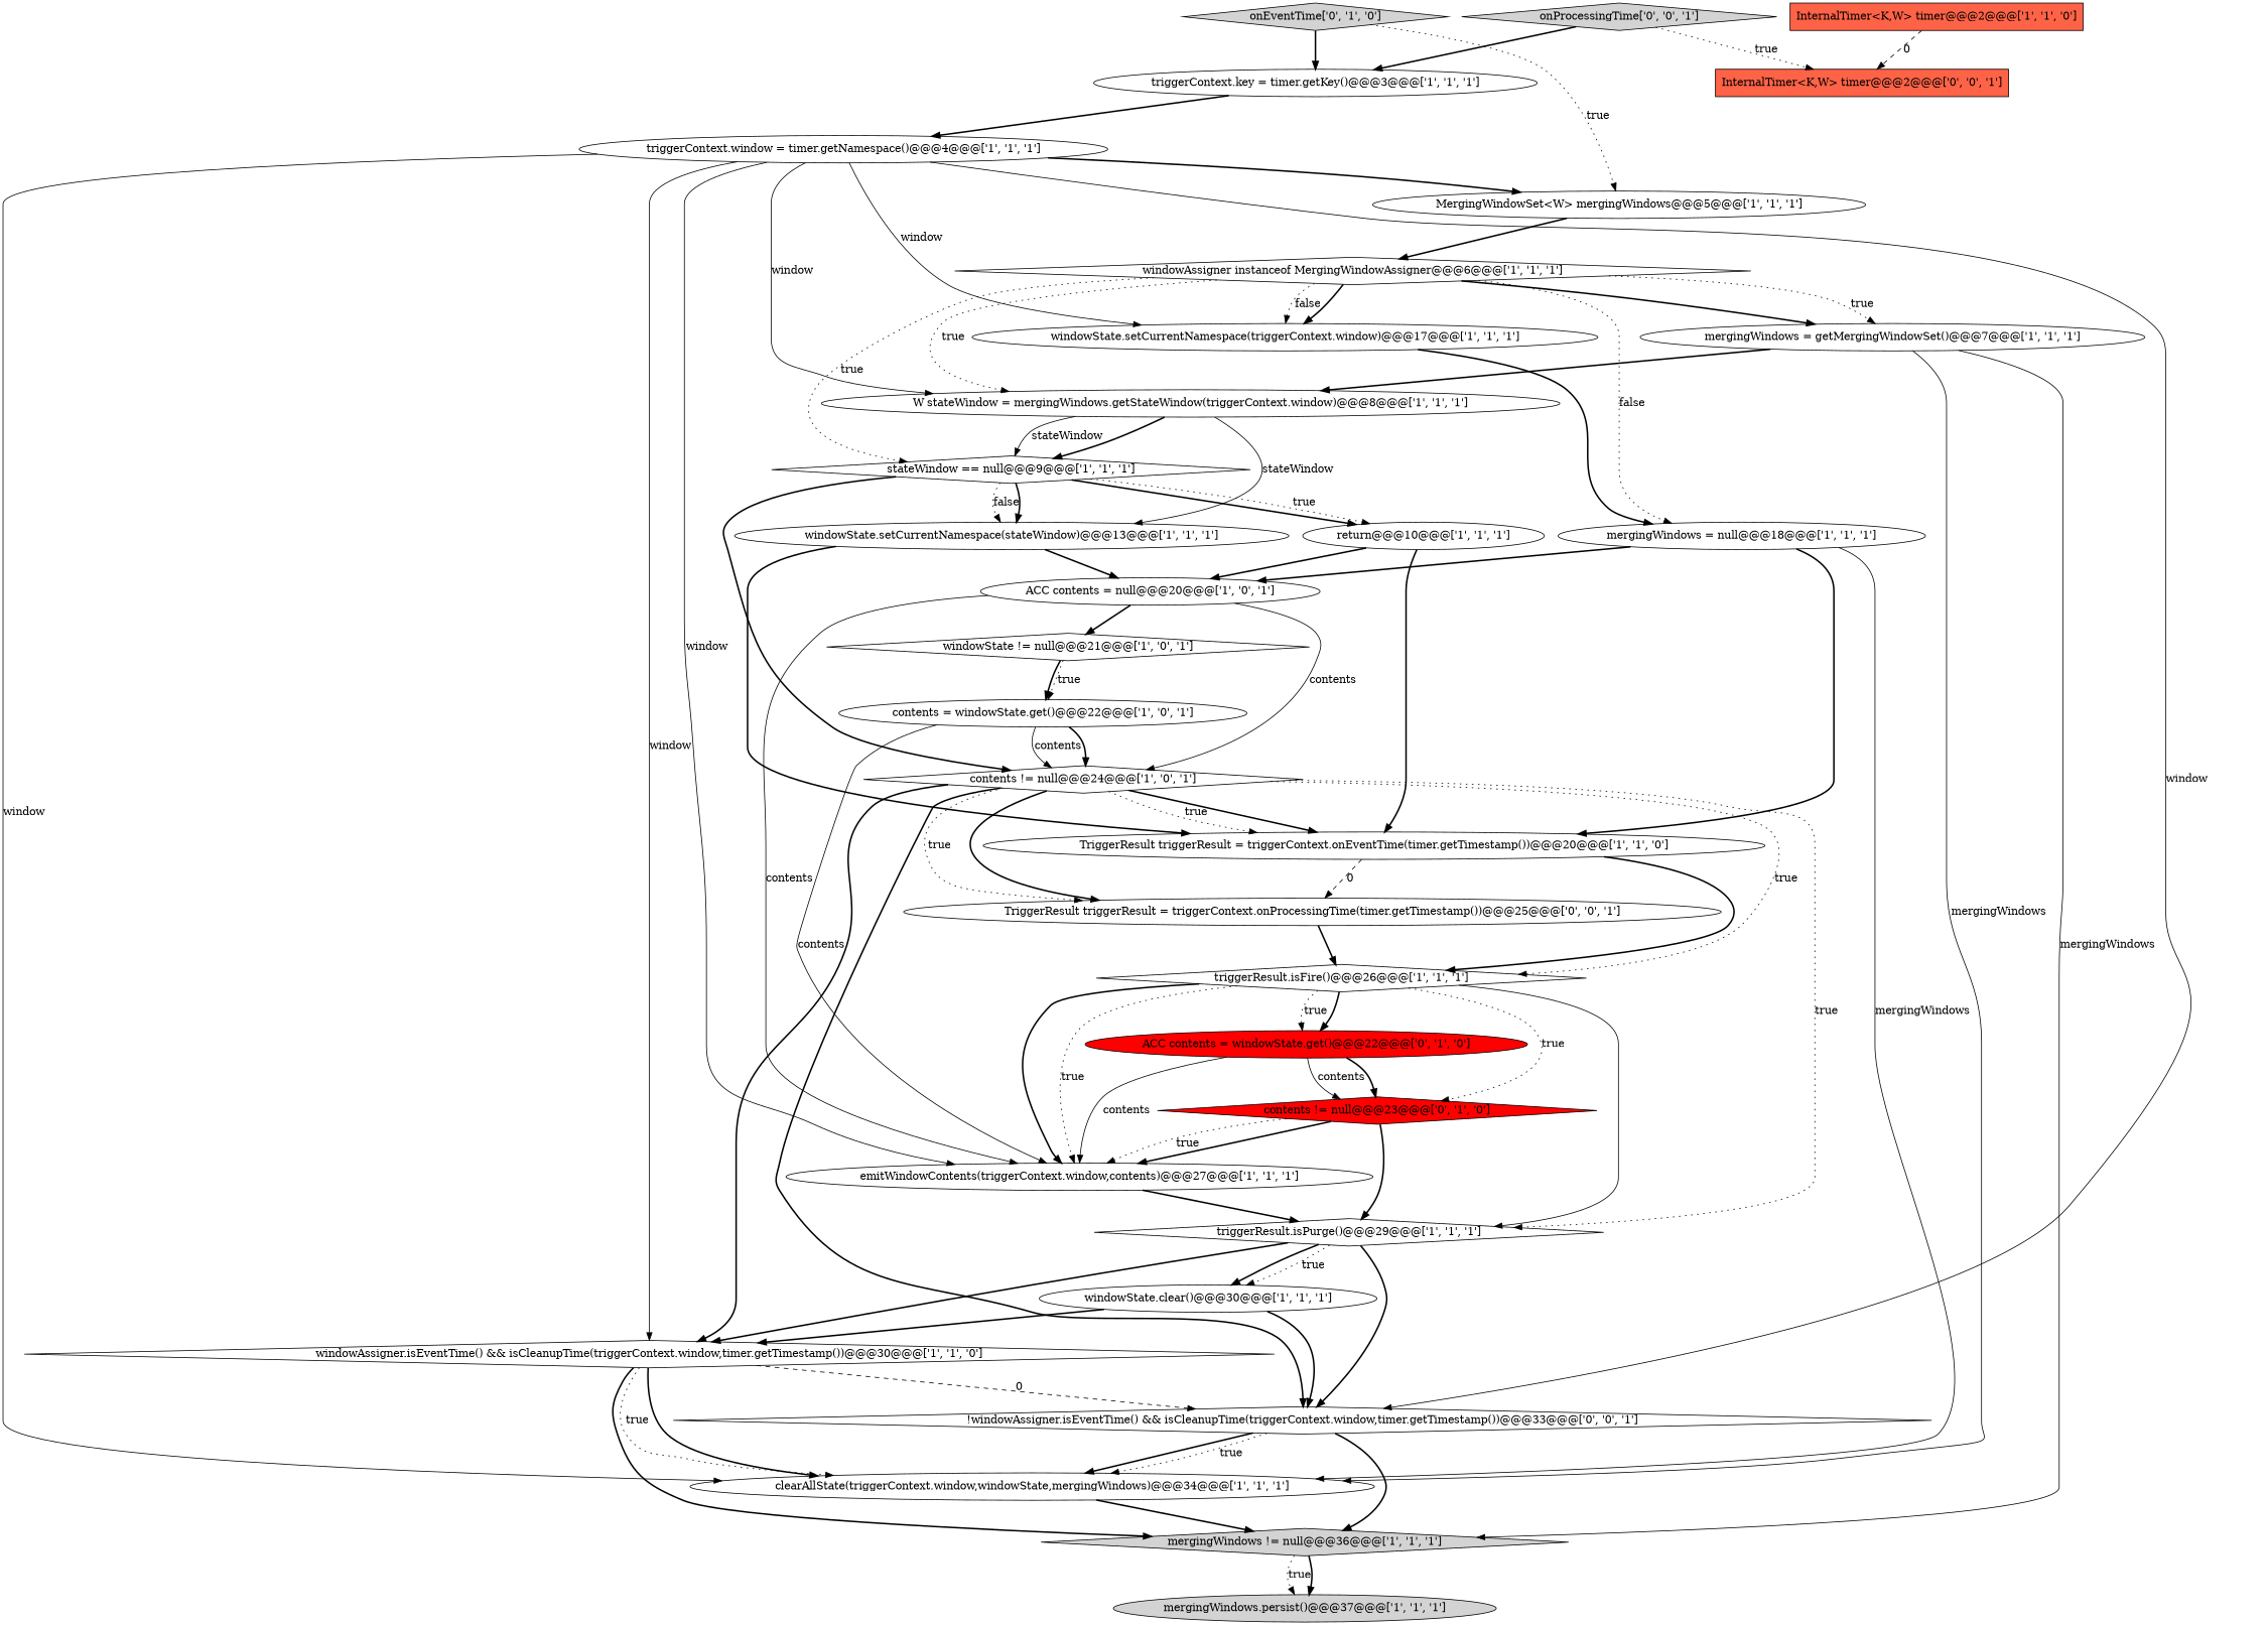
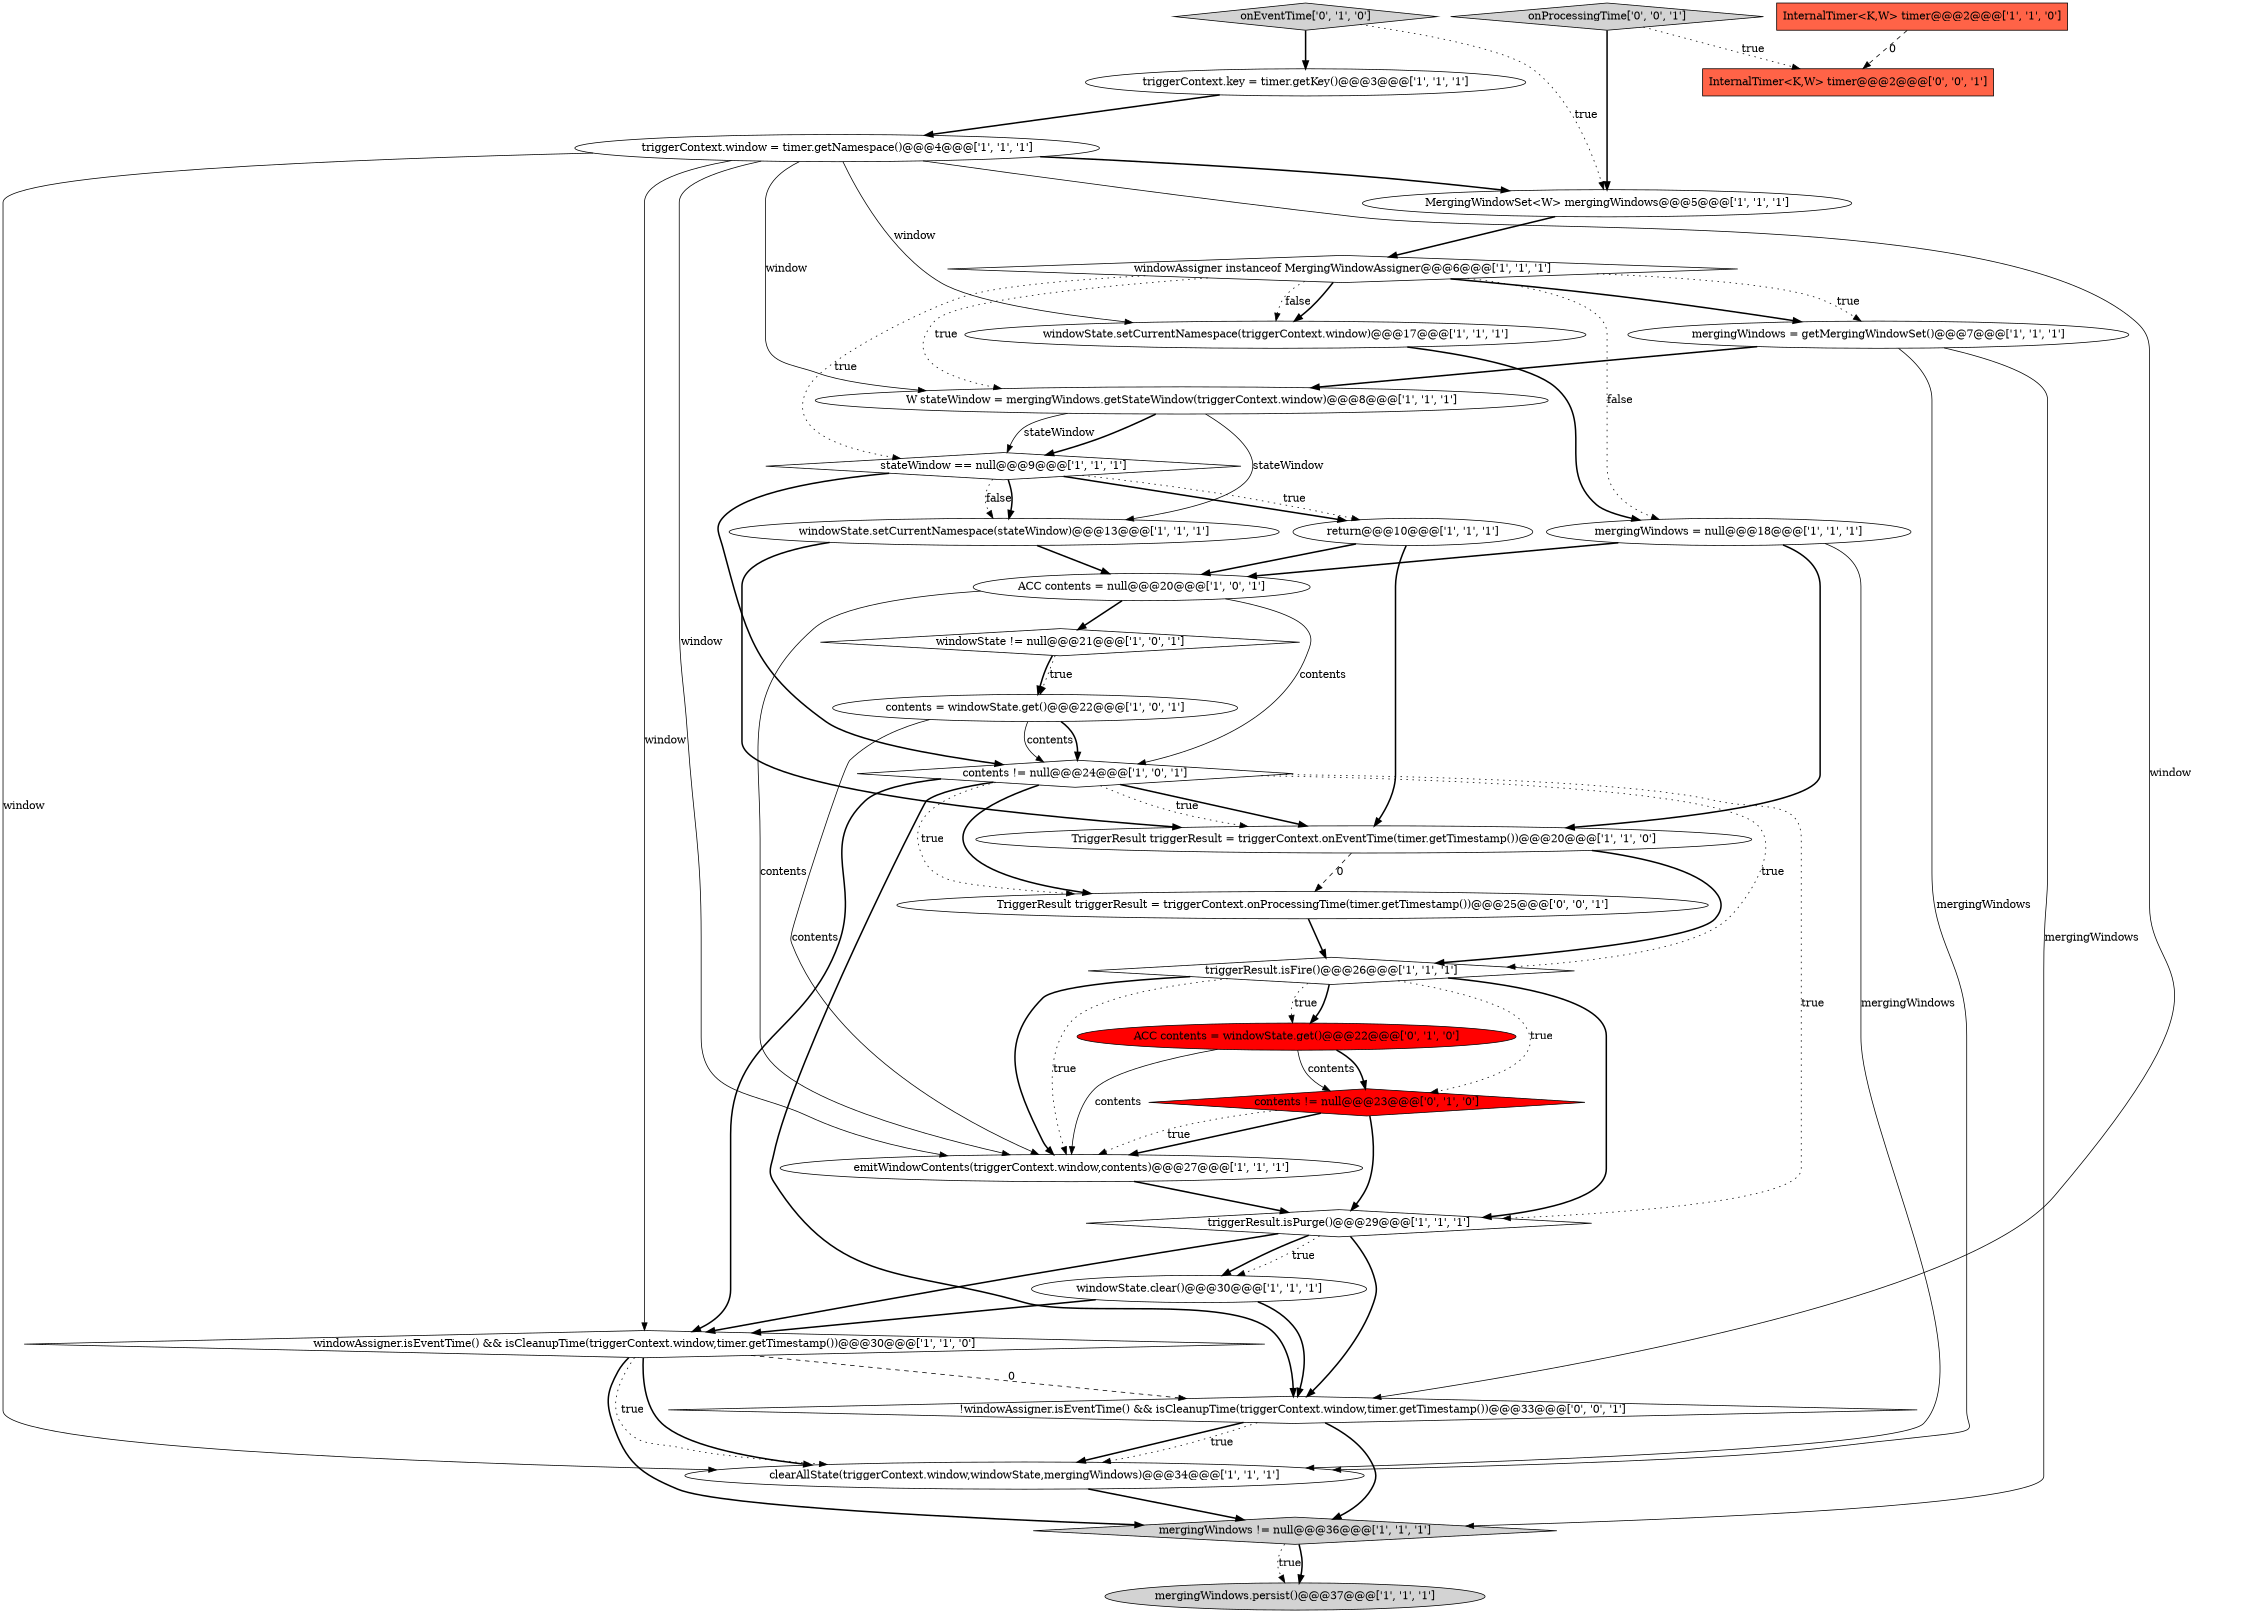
  digraph {
    node [fillcolor=white shape=ellipse style=filled]
    edge [style=bold]
    n1 [label="emitWindowContents(triggerContext.window,contents)@@@27@@@['1', '1', '1']"]
    n2 [label="triggerResult.isPurge()@@@29@@@['1', '1', '1']" shape=diamond]
    n3 [label="!windowAssigner.isEventTime() && isCleanupTime(triggerContext.window,timer.getTimestamp())@@@33@@@['0', '0', '1']" shape=diamond]
    n4 [label="windowAssigner.isEventTime() && isCleanupTime(triggerContext.window,timer.getTimestamp())@@@30@@@['1', '1', '0']" shape=diamond]
    n5 [label="windowState.clear()@@@30@@@['1', '1', '1']"]
    n6 [fillcolor=red label="ACC contents = windowState.get()@@@22@@@['0', '1', '0']"]
    n7 [fillcolor=red label="contents != null@@@23@@@['0', '1', '0']" shape=diamond]
    n8 [fillcolor=tomato label="InternalTimer<K,W> timer@@@2@@@['1', '1', '0']" shape=box]
    n9 [fillcolor=tomato label="InternalTimer<K,W> timer@@@2@@@['0', '0', '1']" shape=box]
    n10 [label="triggerResult.isFire()@@@26@@@['1', '1', '1']" shape=diamond]
    n11 [fillcolor=lightgray label="onEventTime['0', '1', '0']" shape=diamond]
    n12 [label="triggerContext.key = timer.getKey()@@@3@@@['1', '1', '1']"]
    n13 [label="MergingWindowSet<W> mergingWindows@@@5@@@['1', '1', '1']"]
    n14 [label="triggerContext.window = timer.getNamespace()@@@4@@@['1', '1', '1']"]
    n15 [label="stateWindow == null@@@9@@@['1', '1', '1']" shape=diamond]
    n16 [label="return@@@10@@@['1', '1', '1']"]
    n17 [label="windowState.setCurrentNamespace(stateWindow)@@@13@@@['1', '1', '1']"]
    n18 [label="contents != null@@@24@@@['1', '0', '1']" shape=diamond]
    n19 [label="ACC contents = null@@@20@@@['1', '0', '1']"]
    n20 [label="TriggerResult triggerResult = triggerContext.onEventTime(timer.getTimestamp())@@@20@@@['1', '1', '0']"]
    n21 [fillcolor=lightgray label="mergingWindows != null@@@36@@@['1', '1', '1']" shape=diamond]
    n22 [label="clearAllState(triggerContext.window,windowState,mergingWindows)@@@34@@@['1', '1', '1']"]
    n23 [fillcolor=lightgray label="mergingWindows.persist()@@@37@@@['1', '1', '1']"]
    n24 [label="windowState.setCurrentNamespace(triggerContext.window)@@@17@@@['1', '1', '1']"]
    n25 [label="mergingWindows = null@@@18@@@['1', '1', '1']"]
    n26 [label="mergingWindows = getMergingWindowSet()@@@7@@@['1', '1', '1']"]
    n27 [label="W stateWindow = mergingWindows.getStateWindow(triggerContext.window)@@@8@@@['1', '1', '1']"]
    n28 [label="windowAssigner instanceof MergingWindowAssigner@@@6@@@['1', '1', '1']" shape=diamond]
    n29 [label="windowState != null@@@21@@@['1', '0', '1']" shape=diamond]
    n30 [label="TriggerResult triggerResult = triggerContext.onProcessingTime(timer.getTimestamp())@@@25@@@['0', '0', '1']"]
    n31 [label="contents = windowState.get()@@@22@@@['1', '0', '1']"]
    n32 [fillcolor=lightgray label="onProcessingTime['0', '0', '1']" shape=diamond]
    n1 -> n2
    n2 -> n3
    n2 -> n4
    n2 -> n5
    n2 -> n5 [label=true style=dotted]
    n3 -> n21
    n3 -> n22
    n3 -> n22 [label=true style=dotted]
    n4 -> n3 [label=0 style=dashed]
    n4 -> n21
    n4 -> n22
    n4 -> n22 [label=true style=dotted]
    n5 -> n3
    n5 -> n4
    n6 -> n1 [label=contents style=solid]
    n6 -> n7 [label=contents style=solid]
    n6 -> n7
    n7 -> n1
    n7 -> n1 [label=true style=dotted]
    n7 -> n2
    n8 -> n9 [label=0 style=dashed]
    n10 -> n1
    n10 -> n1 [label=true style=dotted]
-   n10 -> n2 [style=solid]
+   n10 -> n2
    n10 -> n6
    n10 -> n6 [label=true style=dotted]
    n10 -> n7 [label=true style=dotted]
    n11 -> n12
    n11 -> n13 [label=true style=dotted]
    n12 -> n14
    n13 -> n28
    n14 -> n1 [label=window style=solid]
    n14 -> n3 [label=window style=solid]
    n14 -> n4 [label=window style=solid]
    n14 -> n13
    n14 -> n22 [label=window style=solid]
    n14 -> n24 [label=window style=solid]
    n14 -> n27 [label=window style=solid]
    n15 -> n16
    n15 -> n16 [label=true style=dotted]
    n15 -> n17 [label=false style=dotted]
    n15 -> n17
    n15 -> n18
    n16 -> n19
    n16 -> n20
    n17 -> n19
    n17 -> n20
    n18 -> n2 [label=true style=dotted]
    n18 -> n3
    n18 -> n4
    n18 -> n10 [label=true style=dotted]
    n18 -> n20
    n18 -> n20 [label=true style=dotted]
    n18 -> n30 [label=true style=dotted]
    n18 -> n30
    n19 -> n1 [label=contents style=solid]
    n19 -> n18 [label=contents style=solid]
    n19 -> n29
    n20 -> n10
    n20 -> n30 [label=0 style=dashed]
    n21 -> n23 [label=true style=dotted]
    n21 -> n23
    n22 -> n21
    n24 -> n25
    n25 -> n19
    n25 -> n20
    n25 -> n22 [label=mergingWindows style=solid]
    n26 -> n21 [label=mergingWindows style=solid]
    n26 -> n22 [label=mergingWindows style=solid]
    n26 -> n27
    n27 -> n15
    n27 -> n15 [label=stateWindow style=solid]
    n27 -> n17 [label=stateWindow style=solid]
    n28 -> n15 [label=true style=dotted]
    n28 -> n24 [label=false style=dotted]
    n28 -> n24
    n28 -> n25 [label=false style=dotted]
    n28 -> n26 [label=true style=dotted]
    n28 -> n26
    n28 -> n27 [label=true style=dotted]
    n29 -> n31 [label=true style=dotted]
    n29 -> n31
    n30 -> n10
    n31 -> n1 [label=contents style=solid]
    n31 -> n18 [label=contents style=solid]
    n31 -> n18
    n32 -> n9 [label=true style=dotted]
-   n32 -> n12
+   n32 -> n13
  }
